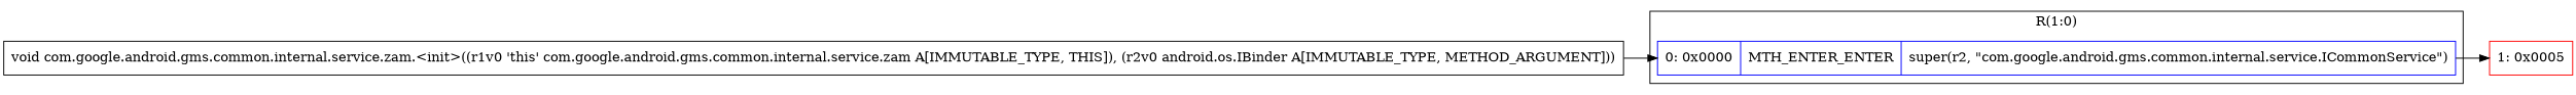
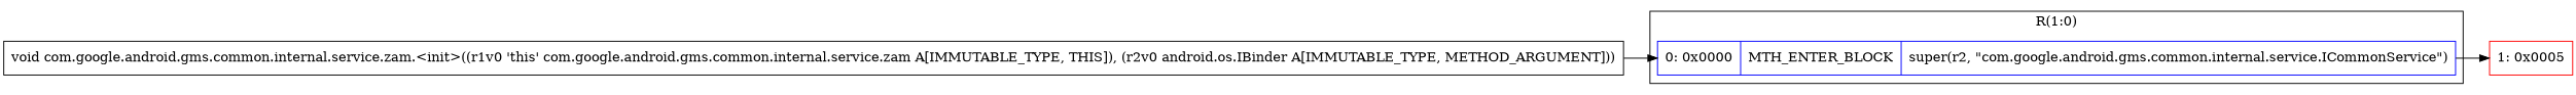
  digraph {
    rankdir=LR
    node [shape=record]
-   n1 [color=blue label="{0\:\ 0x0000|MTH_ENTER_ENTER\l|super(r2, \"com.google.android.gms.common.internal.service.ICommonService\")\l}"]
+   n1 [color=blue label="{0\:\ 0x0000|MTH_ENTER_BLOCK\l|super(r2, \"com.google.android.gms.common.internal.service.ICommonService\")\l}"]
    n2 [color=red label="{1\:\ 0x0005}"]
    n3 [label="{void com.google.android.gms.common.internal.service.zam.\<init\>((r1v0 'this' com.google.android.gms.common.internal.service.zam A[IMMUTABLE_TYPE, THIS]), (r2v0 android.os.IBinder A[IMMUTABLE_TYPE, METHOD_ARGUMENT])) }"]
    subgraph cluster_1 {
      label="R(1:0)"
      n1
    }
    n1 -> n2
    n3 -> n1
  }
